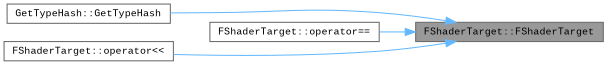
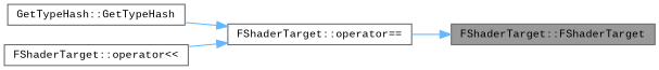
  digraph {
    fontname="Liberation Mono"
    rankdir=RL
    node [color=grey40 fillcolor=white fontname="Liberation Mono" fontsize=10 shape=box style=filled]
    edge [color=steelblue1 dir=back fontname="Liberation Mono" fontsize=10 labelfontname=Helvetica labelfontsize=10 style=solid]
    n1 [color=gray40 fillcolor=grey60 fontcolor=black height=0.2 label="FShaderTarget::FShaderTarget" width=0.4]
    n2 [height=0.2 label="GetTypeHash::GetTypeHash" width=0.4]
    n3 [height=0.2 label="FShaderTarget::operator\<\<" width=0.4]
    n4 [height=0.2 label="FShaderTarget::operator==" width=0.4]
-   n1 -> n2
-   n1 -> n3
+   n4 -> n2
+   n4 -> n3
    n1 -> n4
  }
